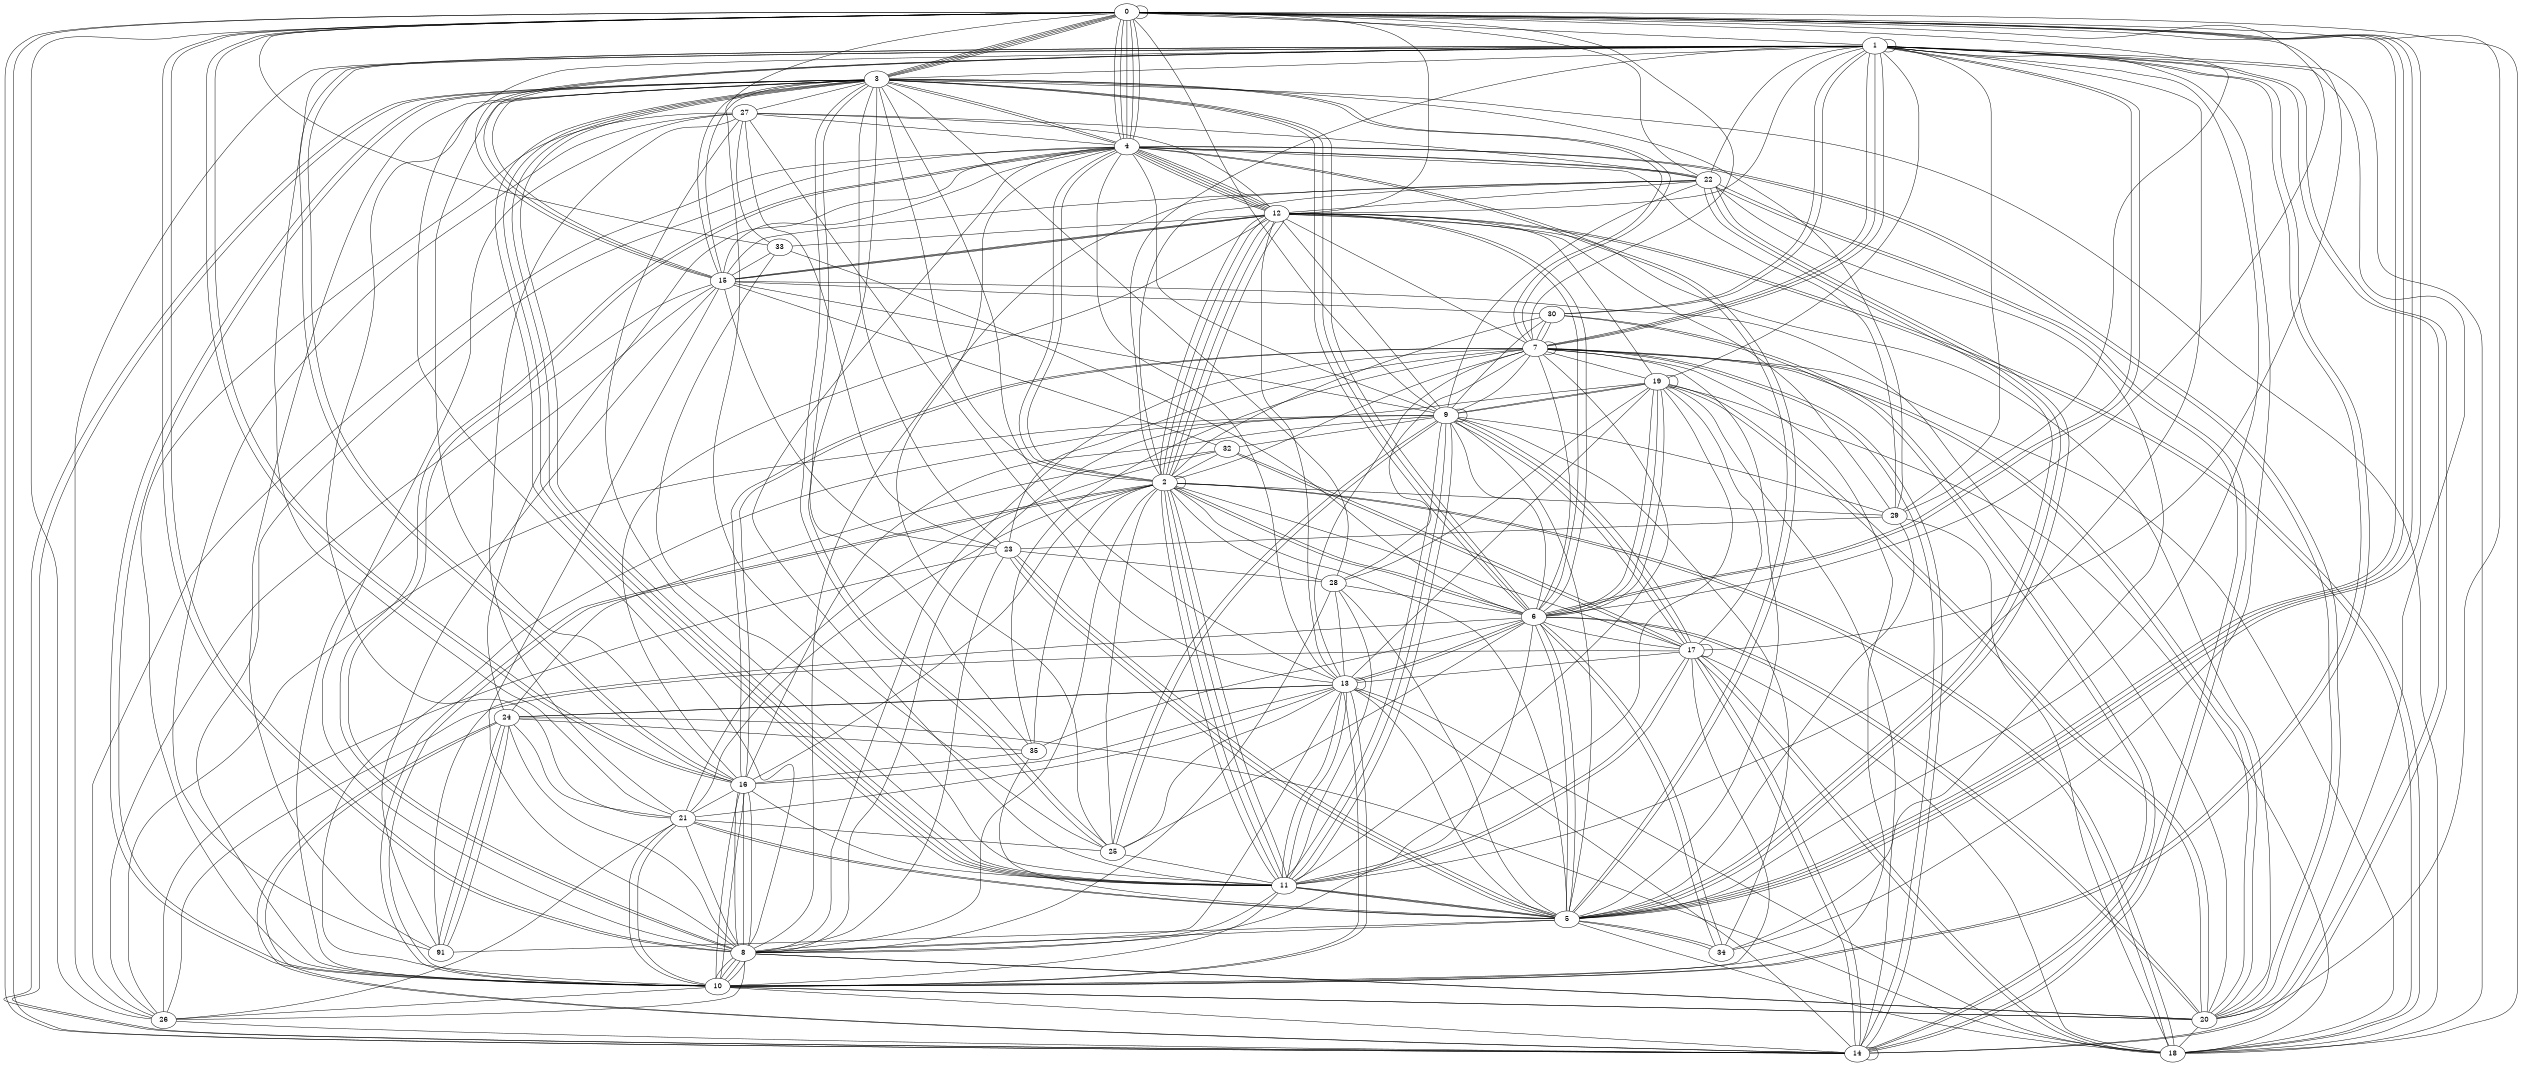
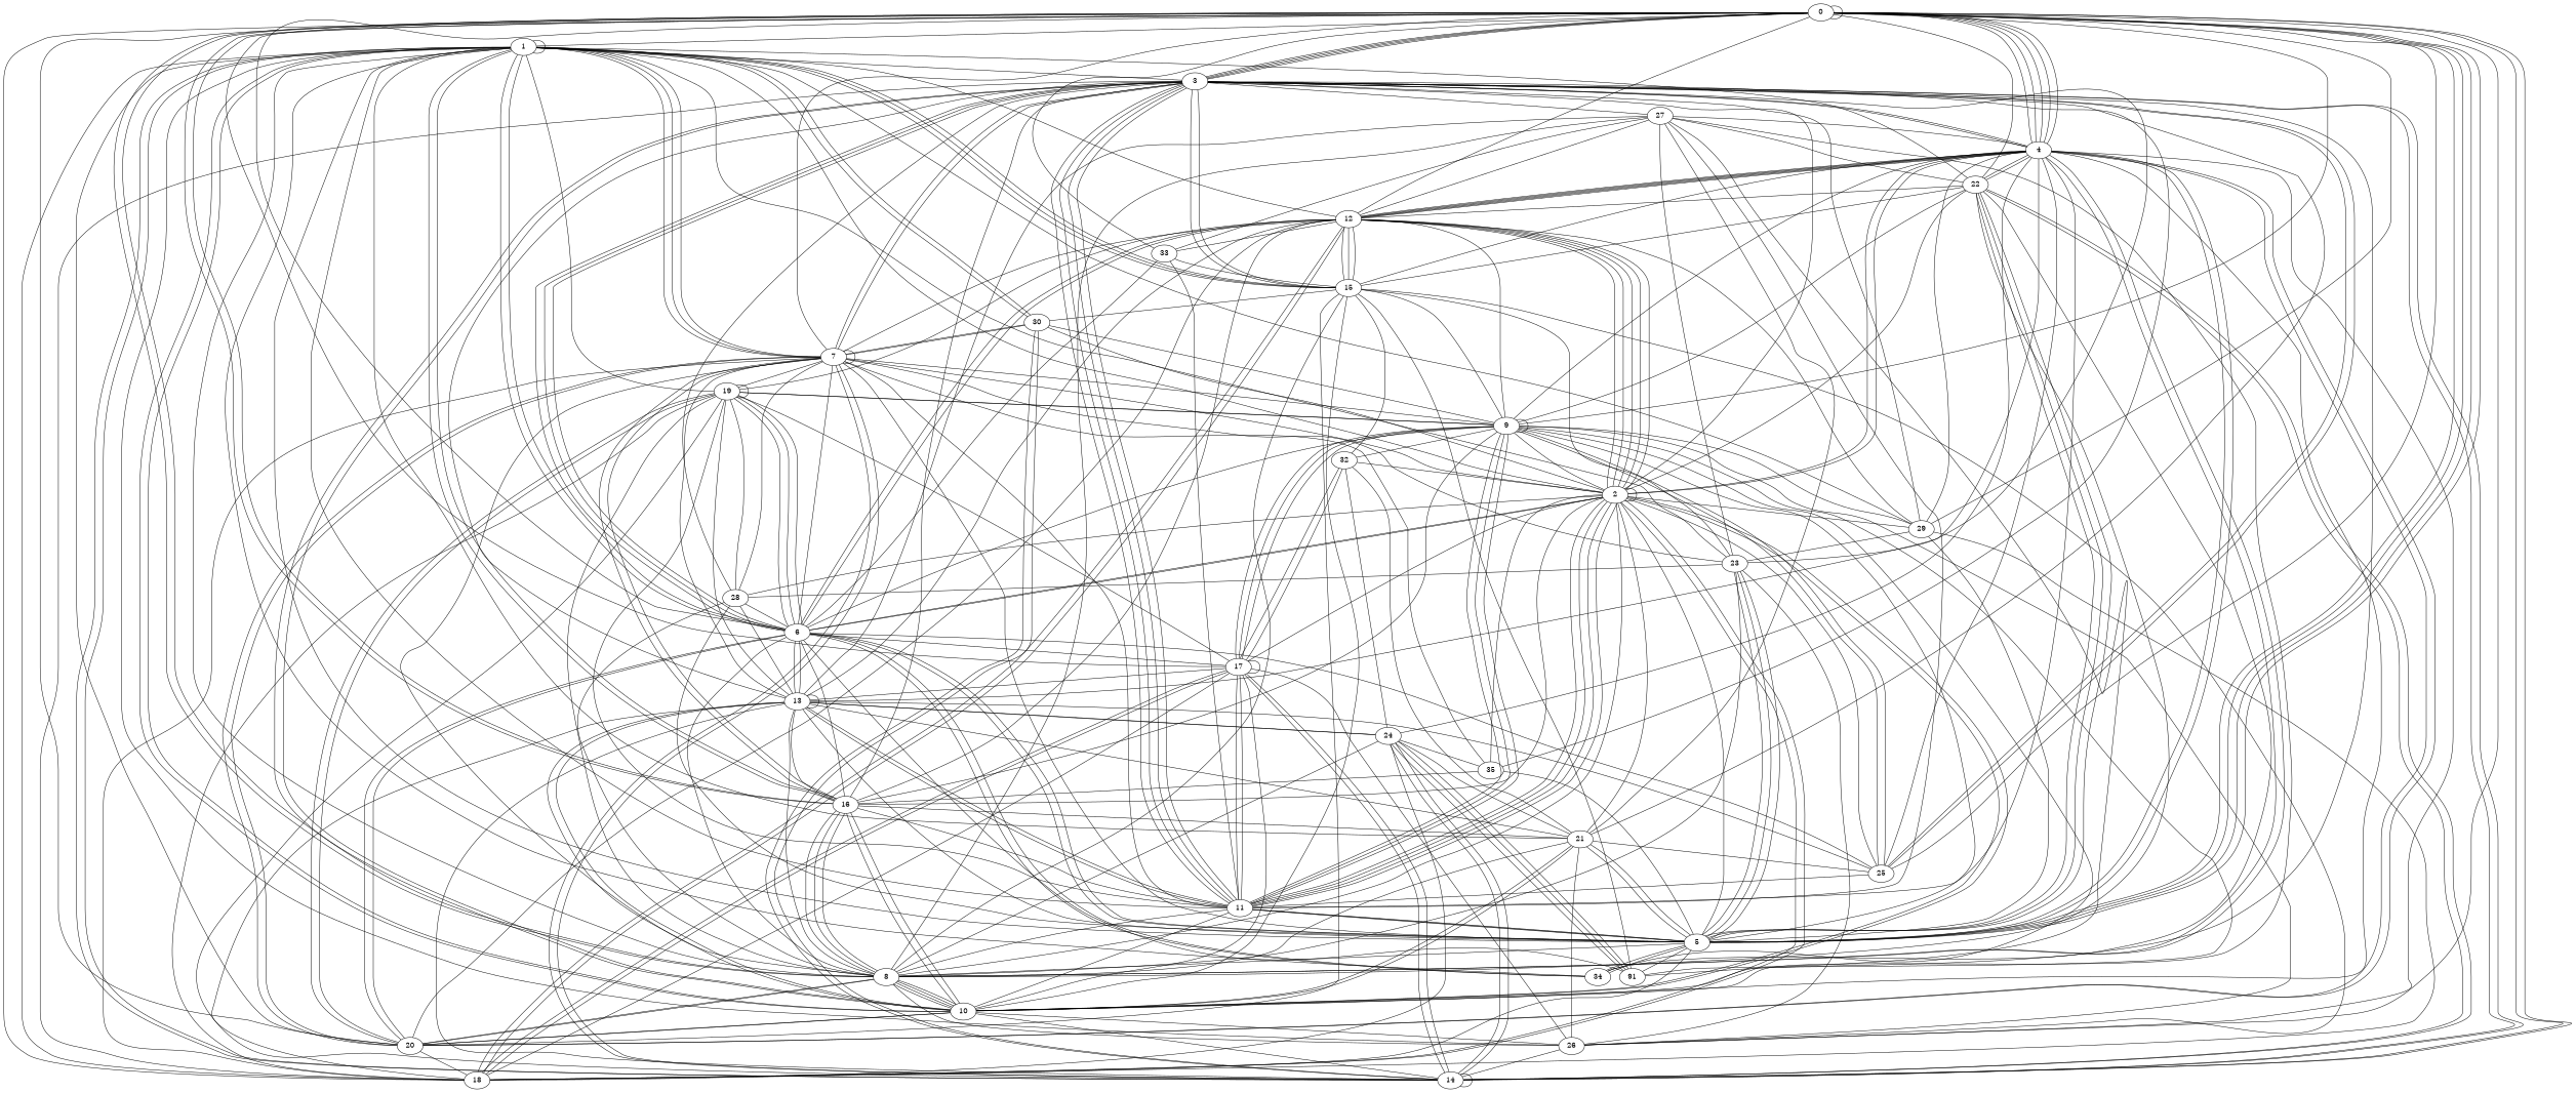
  graph {
    fontname="DejaVu Serif"
    node [fontname="DejaVu Serif"]
    edge [fontname="DejaVu Serif"]
    0
    1
    3
    4
    5
    6
    8
    14
    16
    18
    25
    26
    10
    2
    7
    15
    20
    23
    30
    34
    11
    21
    28
    13
    27
    9
    12
    22
    35
    n30 [label=91]
    19
    17
    24
    29
    32
    33
    0 -- 0
    0 -- 1
    0 -- 3
    0 -- 3
    0 -- 4
    0 -- 4
    0 -- 5
    0 -- 6
    0 -- 8
    0 -- 8
    0 -- 14
    0 -- 16
    0 -- 18
    0 -- 25
    0 -- 26
    1 -- 1
    1 -- 3
    1 -- 5
    1 -- 6
    1 -- 6
    1 -- 14
    1 -- 16
    1 -- 16
    1 -- 18
    1 -- 10
    1 -- 2
    1 -- 7
    1 -- 15
    1 -- 20
+   1 -- 23
    1 -- 30
    1 -- 34
    3 -- 0
    3 -- 0
    3 -- 4
    3 -- 4
    3 -- 14
    3 -- 16
    3 -- 10
    3 -- 10
    3 -- 7
    3 -- 15
    3 -- 11
    3 -- 11
    3 -- 11
    3 -- 21
    3 -- 28
    3 -- 13
    3 -- 27
    4 -- 0
    4 -- 0
    4 -- 0
    4 -- 5
    4 -- 5
    4 -- 8
    4 -- 2
    4 -- 15
    4 -- 9
    4 -- 12
    4 -- 12
    4 -- 12
    4 -- 22
    5 -- 0
    5 -- 0
    5 -- 0
    5 -- 6
    5 -- 8
    5 -- 18
    5 -- 7
    5 -- 23
    5 -- 23
    5 -- 34
    5 -- 34
    5 -- 21
    5 -- 28
    5 -- 13
    5 -- 9
    5 -- 22
    5 -- 35
    5 -- n30
    6 -- 3
    6 -- 3
    6 -- 3
    6 -- 5
    6 -- 8
-   6 -- 35
+   6 -- 16
    6 -- 2
    6 -- 2
    6 -- 7
    6 -- 20
    6 -- 34
    6 -- 34
    6 -- 13
    6 -- 12
    6 -- 19
    6 -- 19
    6 -- 19
    6 -- 17
    8 -- 1
    8 -- 4
    8 -- 16
    8 -- 26
    8 -- 10
    8 -- 10
    8 -- 10
    8 -- 10
    8 -- 21
    8 -- 28
    8 -- 13
    8 -- 27
    8 -- 22
    8 -- 24
    14 -- 0
    14 -- 1
    14 -- 3
    14 -- 14
    14 -- 7
    14 -- 7
    14 -- 13
    14 -- 22
    14 -- 22
    14 -- 17
    14 -- 17
    14 -- 24
    16 -- 0
    16 -- 8
    16 -- 8
    16 -- 2
    16 -- 7
    16 -- 7
    16 -- 21
    16 -- 13
    16 -- 12
    18 -- 3
    18 -- 2
    18 -- 2
    18 -- 13
    18 -- 19
    18 -- 17
    18 -- 24
    25 -- 3
    25 -- 3
    25 -- 4
    25 -- 6
    25 -- 2
    25 -- 11
    25 -- 13
    25 -- 9
    26 -- 1
    26 -- 4
    26 -- 14
    26 -- 17
    10 -- 1
    10 -- 4
    10 -- 14
    10 -- 16
    10 -- 16
    10 -- 26
    10 -- 15
    10 -- 20
    10 -- 21
    10 -- 21
    10 -- 13
    10 -- 27
    10 -- 9
    10 -- 17
    2 -- 3
    2 -- 4
    2 -- 5
    2 -- 8
    2 -- 10
    2 -- 10
    2 -- 2
    2 -- 11
    2 -- 11
    2 -- 21
    2 -- 28
+   2 -- 9
    2 -- 12
    2 -- 12
    2 -- 12
    2 -- 22
    2 -- 35
    2 -- 29
    7 -- 0
    7 -- 1
    7 -- 1
    7 -- 3
    7 -- 8
    7 -- 18
-   7 -- 10
    7 -- 2
    7 -- 7
    7 -- 20
    7 -- 30
    7 -- 13
    7 -- 12
    7 -- 19
    15 -- 1
    15 -- 1
    15 -- 3
    15 -- 8
    15 -- 26
    15 -- 20
    15 -- 23
    15 -- 30
    15 -- 12
    15 -- 12
    15 -- 22
    20 -- 0
    20 -- 4
    20 -- 4
    20 -- 6
    20 -- 8
    20 -- 8
    20 -- 18
    20 -- 10
    20 -- 7
    20 -- 12
    23 -- 3
    23 -- 5
    23 -- 8
    23 -- 26
    23 -- 7
    23 -- 28
    23 -- 27
    30 -- 1
    30 -- 14
    30 -- 14
    30 -- 2
    30 -- 7
    34 -- 22
    11 -- 1
    11 -- 3
    11 -- 4
    11 -- 5
    11 -- 5
    11 -- 5
    11 -- 8
    11 -- 16
    11 -- 10
    11 -- 2
    11 -- 2
    11 -- 7
    11 -- 13
    11 -- 27
    11 -- 9
    11 -- 9
    11 -- 19
    11 -- 17
    11 -- 33
    21 -- 1
    21 -- 5
    21 -- 25
    21 -- 26
    21 -- 24
    21 -- 32
    28 -- 6
    28 -- 7
-   28 -- 11
    13 -- 4
    13 -- 6
    13 -- 10
    13 -- 11
    13 -- 21
    13 -- 28
    13 -- 13
    13 -- 12
    13 -- 19
    13 -- 24
    27 -- 4
    27 -- 21
    27 -- 13
    9 -- 0
    9 -- 6
    9 -- 16
    9 -- 25
    9 -- 26
    9 -- 7
    9 -- 15
    9 -- 30
    9 -- 34
    9 -- 11
    9 -- 9
    9 -- 17
    9 -- 32
    12 -- 0
    12 -- 1
    12 -- 4
    12 -- 4
    12 -- 6
    12 -- 18
    12 -- 18
    12 -- 2
    12 -- 2
    12 -- 15
    12 -- 27
    12 -- 9
    12 -- 33
    22 -- 0
    22 -- 1
    22 -- 4
    22 -- 5
    22 -- 5
    22 -- 27
    22 -- 9
    22 -- 12
    35 -- 3
    35 -- 16
    35 -- 7
    n30 -- 3
    n30 -- 6
    n30 -- 15
    n30 -- 27
    n30 -- 24
    19 -- 1
    19 -- 8
    19 -- 14
    19 -- 20
    19 -- 20
    19 -- 28
    19 -- 9
    19 -- 9
    19 -- 12
    19 -- 19
    17 -- 0
    17 -- 18
    17 -- 18
    17 -- 2
    17 -- 11
    17 -- 13
    17 -- 9
    17 -- 9
    17 -- 19
    17 -- 17
    24 -- 4
    24 -- 14
    24 -- 13
    24 -- 35
    24 -- n30
    24 -- n30
    24 -- 32
    29 -- 0
    29 -- 1
    29 -- 3
    29 -- 4
    29 -- 5
    29 -- 18
    29 -- 23
    29 -- 9
    29 -- 12
    32 -- 2
    32 -- 15
    32 -- 17
    32 -- 17
    33 -- 0
    33 -- 6
    33 -- 15
    33 -- 27
  }
